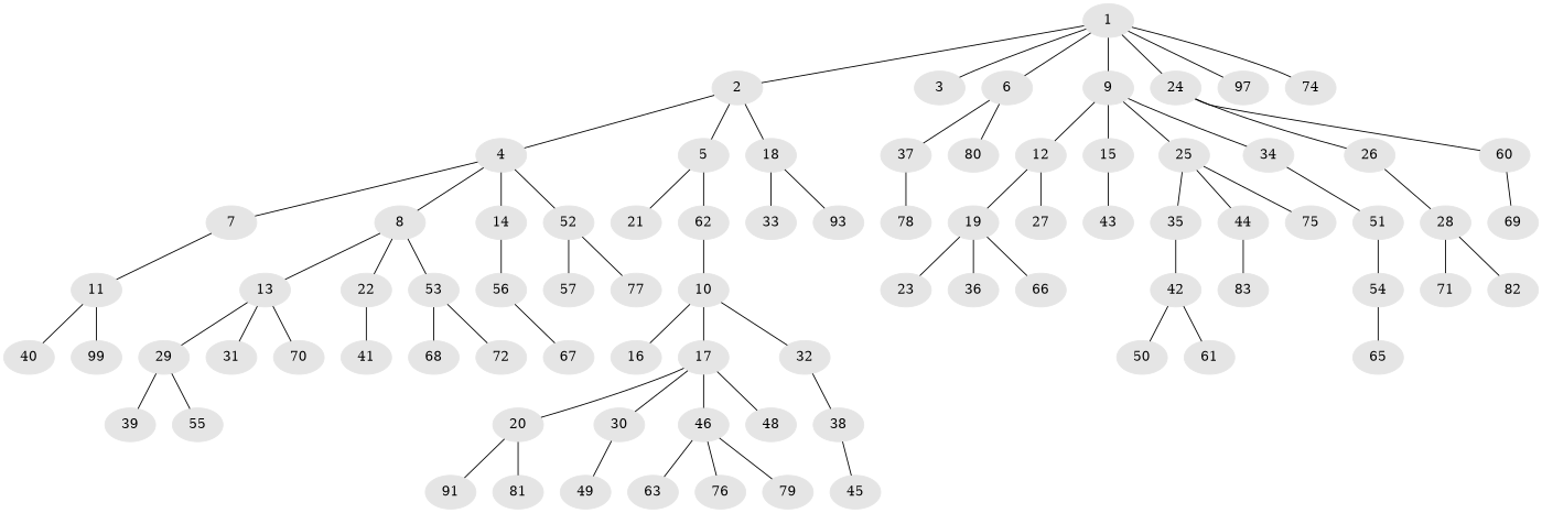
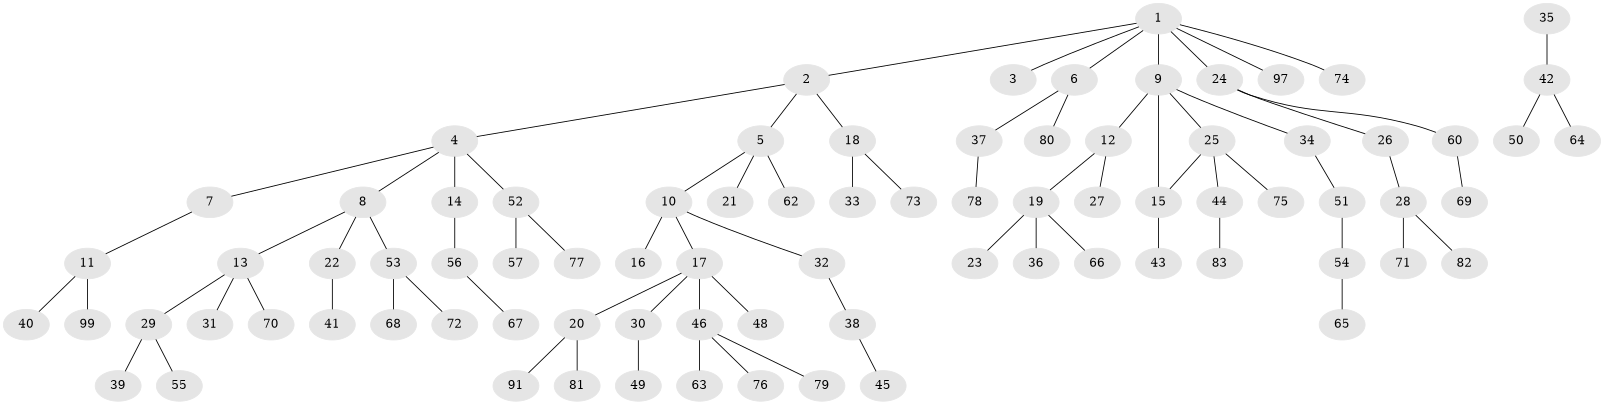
  graph {
    node [color=gray90 style=filled]
    1
    2
    3
    6
    9
    24
    n7 [label=97]
    74
    4
    5
    18
    37
    80
    12
    15
    25
    34
    26
    60
    7
    8
    14
    52
    10
    21
    62
    33
-   73 [label=93]
+   73
    11
    13
    22
    53
    56
    57
    77
    16
    17
    32
    78
    40
    n41 [label=99]
    29
    31
    70
    41
    68
    72
    19
    27
    43
    35
    44
    75
    51
    20
    30
    46
    48
    38
    23
    36
    66
    39
    55
    67
    n66 [label=91]
    81
    49
    63
    76
    79
    28
    69
    42
    83
    71
    82
    45
    54
    50
-   64 [label=61]
+   64
    65
    1 -- 2
    1 -- 3
    1 -- 6
    1 -- 9
    1 -- 24
    1 -- n7
    1 -- 74
    2 -- 4
    2 -- 5
    2 -- 18
    6 -- 37
    6 -- 80
    9 -- 12
    9 -- 15
    9 -- 25
    9 -- 34
    24 -- 26
    24 -- 60
    4 -- 7
    4 -- 8
    4 -- 14
    4 -- 52
-   62 -- 10
+   5 -- 10
    5 -- 21
    5 -- 62
    18 -- 33
    18 -- 73
    37 -- 78
    12 -- 19
    12 -- 27
    15 -- 43
-   25 -- 35
+   25 -- 15
    25 -- 44
    25 -- 75
    34 -- 51
    26 -- 28
    60 -- 69
    7 -- 11
    8 -- 13
    8 -- 22
    8 -- 53
    14 -- 56
    52 -- 57
    52 -- 77
    10 -- 16
    10 -- 17
    10 -- 32
    11 -- 40
    11 -- n41
    13 -- 29
    13 -- 31
    13 -- 70
    22 -- 41
    53 -- 68
    53 -- 72
    56 -- 67
    17 -- 20
    17 -- 30
    17 -- 46
    17 -- 48
    32 -- 38
    29 -- 39
    29 -- 55
    19 -- 23
    19 -- 36
    19 -- 66
    35 -- 42
    44 -- 83
    51 -- 54
    20 -- n66
    20 -- 81
    30 -- 49
    46 -- 63
    46 -- 76
    46 -- 79
    38 -- 45
    28 -- 71
    28 -- 82
    42 -- 50
    42 -- 64
    54 -- 65
  }
